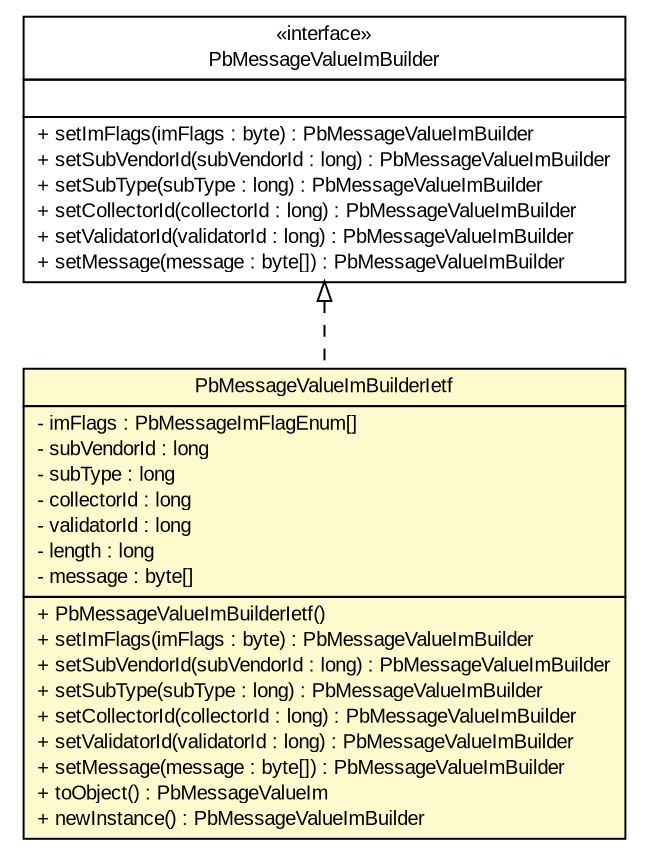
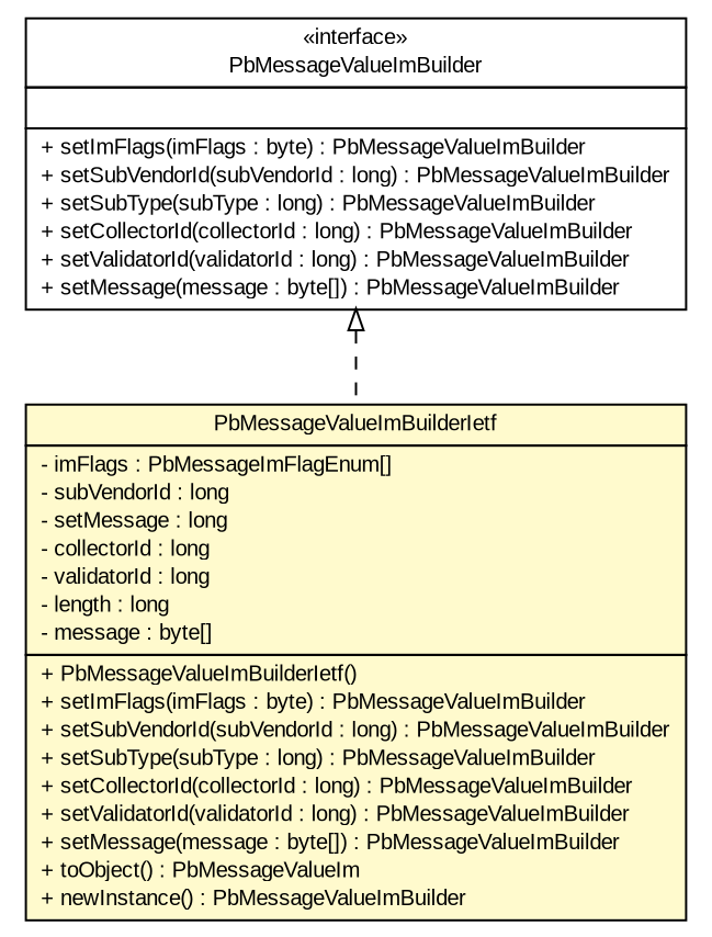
  digraph {
    nodesep=0.25
    ranksep=0.5
    fontname="Liberation Sans"
    node [fontcolor=black fontname="Liberation Sans" fontsize=10.0 shape=plaintext]
-   n1 [label=<<table title="org.ietf.nea.pb.message.PbMessageValueImBuilderIetf" border="0" cellborder="1" cellspacing="0" cellpadding="2" port="p" bgcolor="lemonChiffon" href="./PbMessageValueImBuilderIetf.html"> 		<tr><td><table border="0" cellspacing="0" cellpadding="1"> <tr><td align="center" balign="center"> PbMessageValueImBuilderIetf </td></tr> 		</table></td></tr> 		<tr><td><table border="0" cellspacing="0" cellpadding="1"> <tr><td align="left" balign="left"> - imFlags : PbMessageImFlagEnum[] </td></tr> <tr><td align="left" balign="left"> - subVendorId : long </td></tr> <tr><td align="left" balign="left"> - subType : long </td></tr> <tr><td align="left" balign="left"> - collectorId : long </td></tr> <tr><td align="left" balign="left"> - validatorId : long </td></tr> <tr><td align="left" balign="left"> - length : long </td></tr> <tr><td align="left" balign="left"> - message : byte[] </td></tr> 		</table></td></tr> 		<tr><td><table border="0" cellspacing="0" cellpadding="1"> <tr><td align="left" balign="left"> + PbMessageValueImBuilderIetf() </td></tr> <tr><td align="left" balign="left"> + setImFlags(imFlags : byte) : PbMessageValueImBuilder </td></tr> <tr><td align="left" balign="left"> + setSubVendorId(subVendorId : long) : PbMessageValueImBuilder </td></tr> <tr><td align="left" balign="left"> + setSubType(subType : long) : PbMessageValueImBuilder </td></tr> <tr><td align="left" balign="left"> + setCollectorId(collectorId : long) : PbMessageValueImBuilder </td></tr> <tr><td align="left" balign="left"> + setValidatorId(validatorId : long) : PbMessageValueImBuilder </td></tr> <tr><td align="left" balign="left"> + setMessage(message : byte[]) : PbMessageValueImBuilder </td></tr> <tr><td align="left" balign="left"> + toObject() : PbMessageValueIm </td></tr> <tr><td align="left" balign="left"> + newInstance() : PbMessageValueImBuilder </td></tr> 		</table></td></tr> 		</table>>]
+   n1 [label=<<table title="org.ietf.nea.pb.message.PbMessageValueImBuilderIetf" border="0" cellborder="1" cellspacing="0" cellpadding="2" port="p" bgcolor="lemonChiffon" href="./PbMessageValueImBuilderIetf.html"> 		<tr><td><table border="0" cellspacing="0" cellpadding="1"> <tr><td align="center" balign="center"> PbMessageValueImBuilderIetf </td></tr> 		</table></td></tr> 		<tr><td><table border="0" cellspacing="0" cellpadding="1"> <tr><td align="left" balign="left"> - imFlags : PbMessageImFlagEnum[] </td></tr> <tr><td align="left" balign="left"> - subVendorId : long </td></tr> <tr><td align="left" balign="left"> - setMessage : long </td></tr> <tr><td align="left" balign="left"> - collectorId : long </td></tr> <tr><td align="left" balign="left"> - validatorId : long </td></tr> <tr><td align="left" balign="left"> - length : long </td></tr> <tr><td align="left" balign="left"> - message : byte[] </td></tr> 		</table></td></tr> 		<tr><td><table border="0" cellspacing="0" cellpadding="1"> <tr><td align="left" balign="left"> + PbMessageValueImBuilderIetf() </td></tr> <tr><td align="left" balign="left"> + setImFlags(imFlags : byte) : PbMessageValueImBuilder </td></tr> <tr><td align="left" balign="left"> + setSubVendorId(subVendorId : long) : PbMessageValueImBuilder </td></tr> <tr><td align="left" balign="left"> + setSubType(subType : long) : PbMessageValueImBuilder </td></tr> <tr><td align="left" balign="left"> + setCollectorId(collectorId : long) : PbMessageValueImBuilder </td></tr> <tr><td align="left" balign="left"> + setValidatorId(validatorId : long) : PbMessageValueImBuilder </td></tr> <tr><td align="left" balign="left"> + setMessage(message : byte[]) : PbMessageValueImBuilder </td></tr> <tr><td align="left" balign="left"> + toObject() : PbMessageValueIm </td></tr> <tr><td align="left" balign="left"> + newInstance() : PbMessageValueImBuilder </td></tr> 		</table></td></tr> 		</table>>]
    n2 [label=<<table title="org.ietf.nea.pb.message.PbMessageValueImBuilder" border="0" cellborder="1" cellspacing="0" cellpadding="2" port="p" href="./PbMessageValueImBuilder.html"> 		<tr><td><table border="0" cellspacing="0" cellpadding="1"> <tr><td align="center" balign="center"> &#171;interface&#187; </td></tr> <tr><td align="center" balign="center"> PbMessageValueImBuilder </td></tr> 		</table></td></tr> 		<tr><td><table border="0" cellspacing="0" cellpadding="1"> <tr><td align="left" balign="left">  </td></tr> 		</table></td></tr> 		<tr><td><table border="0" cellspacing="0" cellpadding="1"> <tr><td align="left" balign="left"> + setImFlags(imFlags : byte) : PbMessageValueImBuilder </td></tr> <tr><td align="left" balign="left"> + setSubVendorId(subVendorId : long) : PbMessageValueImBuilder </td></tr> <tr><td align="left" balign="left"> + setSubType(subType : long) : PbMessageValueImBuilder </td></tr> <tr><td align="left" balign="left"> + setCollectorId(collectorId : long) : PbMessageValueImBuilder </td></tr> <tr><td align="left" balign="left"> + setValidatorId(validatorId : long) : PbMessageValueImBuilder </td></tr> <tr><td align="left" balign="left"> + setMessage(message : byte[]) : PbMessageValueImBuilder </td></tr> 		</table></td></tr> 		</table>>]
    n2 -> n1 [arrowtail=empty dir=back fontname="Liberation Sans" fontsize=10 headport=p labelfontname=Helvetica labelfontsize=10 style=dashed tailport=p]
  }
